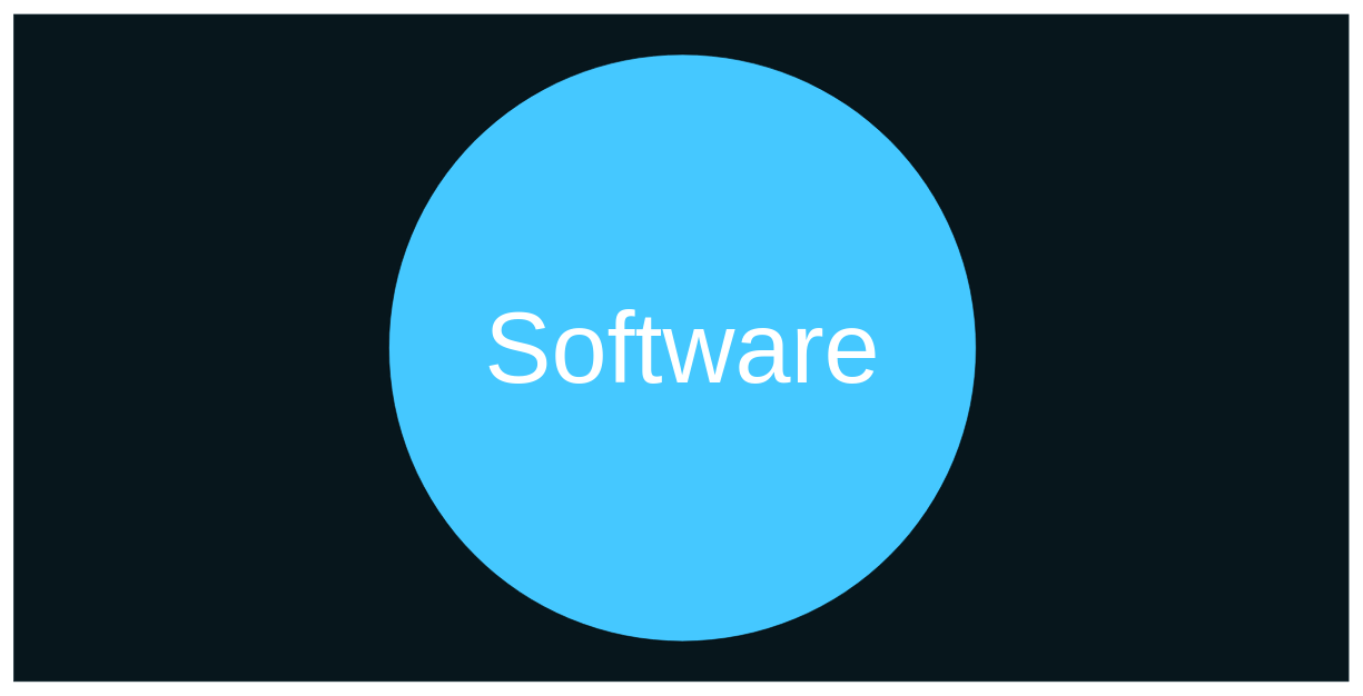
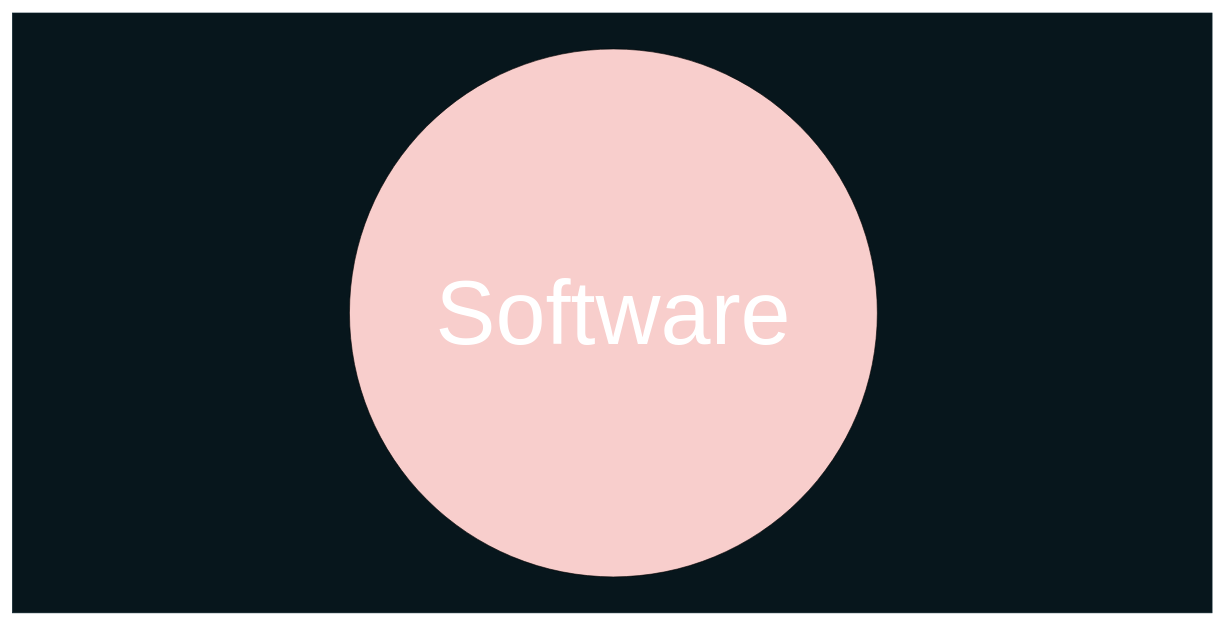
  <mxCell id="0" />
  <mxCell id="1" parent="0" />
  <mxCell id="2" value="" style="rounded=0;whiteSpace=wrap;html=1;fillColor=#07161C;fontSize=60;fontColor=#FFFFFF;strokeColor=#0C242E;labelBackgroundColor=#ffffff;" parent="1" vertex="1"><mxGeometry x="20" y="20.88" width="2000" height="1000" as="geometry" /></mxCell>
- <mxCell id="3" value="Software" style="ellipse;whiteSpace=wrap;html=1;aspect=fixed;fillColor=#45C8FF;fontSize=150;labelPosition=center;verticalLabelPosition=middle;align=center;verticalAlign=middle;fontColor=#FFFFFF;" parent="1" vertex="1"><mxGeometry x="582" y="80.88" width="880" height="880" as="geometry" /></mxCell>
+ <mxCell id="3" value="Software" style="ellipse;whiteSpace=wrap;html=1;aspect=fixed;fillColor=#f8cecc;fontSize=150;labelPosition=center;verticalLabelPosition=middle;align=center;verticalAlign=middle;fontColor=#FFFFFF;" parent="1" vertex="1"><mxGeometry x="582" y="80.88" width="880" height="880" as="geometry" /></mxCell>
